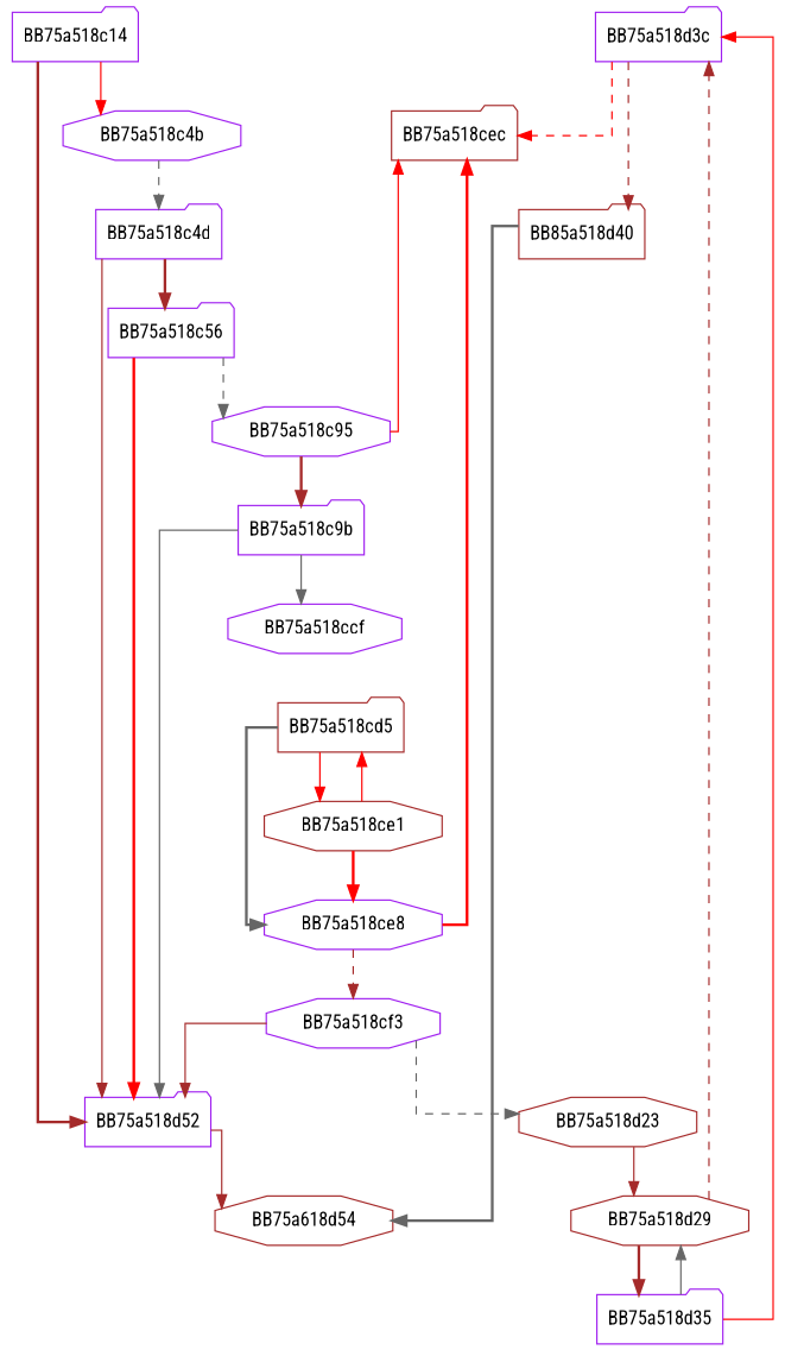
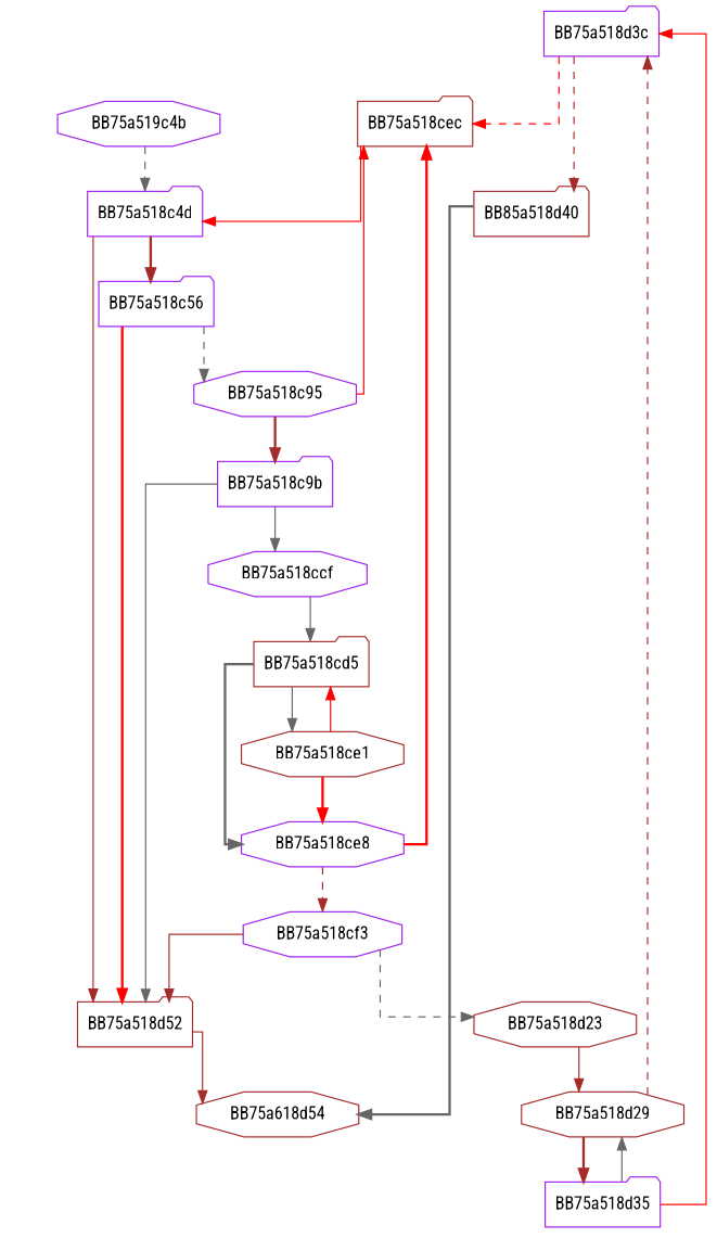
  digraph {
    fontname="Roboto Condensed"
    splines=ortho
    node [color=purple fontname="Roboto Condensed" shape=folder]
    edge [color=brown fontname="Roboto Condensed" style=solid]
-   BB75a518d52
-   BB75a518c14
-   BB75a518c4b [shape=octagon]
+   BB75a518d52 [color=brown]
+   BB75a518c4b [shape=octagon label=BB75a519c4b]
    n4 [color=brown label=BB75a618d54 shape=octagon]
    BB75a518c4d
    BB75a518c56
    BB75a518c95 [shape=octagon]
    BB75a518cec [color=brown]
    BB75a518c9b
    BB75a518ccf [shape=octagon]
    BB75a518cd5 [color=brown]
    BB75a518ce8 [shape=octagon]
    BB75a518ce1 [color=brown shape=octagon]
    BB75a518cf3 [shape=octagon]
    BB75a518d23 [color=brown shape=octagon]
    BB75a518d29 [color=brown shape=octagon]
    BB75a518d3c
    BB75a518d35
    n19 [color=brown label=BB85a518d40]
    BB75a518d52 -> n4
-   BB75a518c14 -> BB75a518d52 [style=bold]
-   BB75a518c14 -> BB75a518c4b [color=red]
    BB75a518c4b -> BB75a518c4d [color=gray40 style=dashed]
    BB75a518c4d -> BB75a518d52
    BB75a518c4d -> BB75a518c56 [style=bold]
    BB75a518c56 -> BB75a518d52 [color=red style=bold]
    BB75a518c56 -> BB75a518c95 [color=gray40 style=dashed]
    BB75a518c95 -> BB75a518cec [color=red]
    BB75a518c95 -> BB75a518c9b [style=bold]
+   BB75a518cec -> BB75a518c4d [color=red]
    BB75a518c9b -> BB75a518d52 [color=gray40]
    BB75a518c9b -> BB75a518ccf [color=gray40]
+   BB75a518ccf -> BB75a518cd5 [color=gray40]
    BB75a518cd5 -> BB75a518ce8 [color=gray40 style=bold]
-   BB75a518cd5 -> BB75a518ce1 [color=red]
+   BB75a518cd5 -> BB75a518ce1 [color=gray40]
    BB75a518ce8 -> BB75a518cec [color=red style=bold]
    BB75a518ce8 -> BB75a518cf3 [style=dashed]
    BB75a518ce1 -> BB75a518cd5 [color=red]
    BB75a518ce1 -> BB75a518ce8 [color=red style=bold]
    BB75a518cf3 -> BB75a518d52
    BB75a518cf3 -> BB75a518d23 [color=gray40 style=dashed]
    BB75a518d23 -> BB75a518d29
    BB75a518d29 -> BB75a518d3c [style=dashed]
    BB75a518d29 -> BB75a518d35 [style=bold]
    BB75a518d3c -> BB75a518cec [color=red style=dashed]
    BB75a518d3c -> n19 [style=dashed]
    BB75a518d35 -> BB75a518d29 [color=gray40]
    BB75a518d35 -> BB75a518d3c [color=red]
    n19 -> n4 [color=gray40 style=bold]
  }
